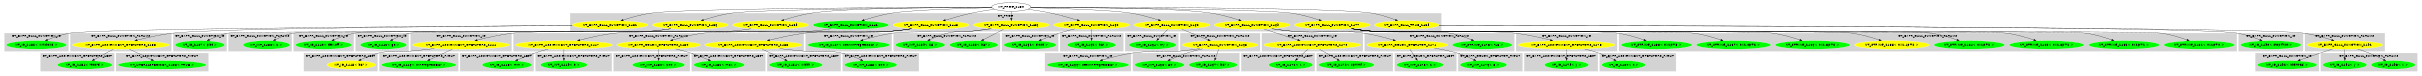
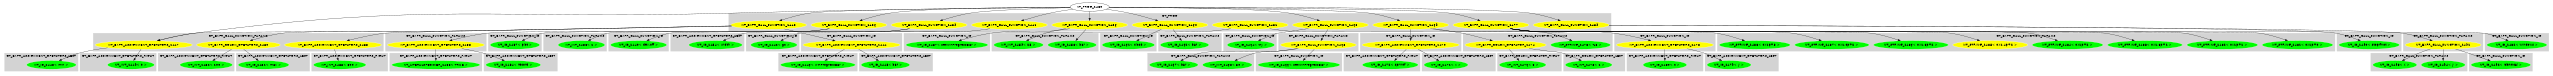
  digraph {
    fontname="DejaVu Sans"
    node [color=white fillcolor=green fontname="DejaVu Sans" style=filled]
    edge [fontname="DejaVu Sans"]
    NT_EXPR_CALL_FUNCTION_1431 [fillcolor=yellow]
    NT_EXPR_CALL_FUNCTION_1436 [fillcolor=yellow]
    NT_EXPR_CALL_FUNCTION_1439 [fillcolor=yellow]
-   NT_EXPR_CALL_FUNCTION_1441
+   NT_EXPR_CALL_FUNCTION_1441 [fillcolor=yellow]
    NT_EXPR_CALL_FUNCTION_1443 [fillcolor=yellow]
    NT_EXPR_CALL_FUNCTION_1456 [fillcolor=yellow]
    NT_EXPR_CALL_FUNCTION_1460 [fillcolor=yellow]
    NT_EXPR_CALL_FUNCTION_1463 [fillcolor=yellow]
    NT_EXPR_CALL_FUNCTION_1469 [fillcolor=yellow]
    NT_EXPR_CALL_FUNCTION_1477 [fillcolor=yellow]
-   NT_EXPR_CALL_FUNCTION_1489 [fillcolor=yellow label=NT_EXPR_CALL_TRUE_1489]
+   NT_EXPR_CALL_FUNCTION_1489 [fillcolor=yellow]
    "NT_ID_1432< windows >"
    NT_EXPR_ASSIGNMENT_OPETATORS_1433 [fillcolor=yellow]
    "NT_ID_1434< record >"
    "NT_LITERALSPECIFIER_1435< TRUE >"
    "NT_ID_1437< plot >"
    "NT_INT_1438< 1 >"
    "NT_ID_1440< dev.off >"
    "NT_ID_1442< gc >"
    NT_EXPR_ASSIGNMENT_OPETATORS_1444 [fillcolor=yellow]
    NT_EXPR_ASSIGNMENT_OPETATORS_1447 [fillcolor=yellow]
    n22 [fillcolor=yellow label=NT_EXPR_COLON_OPETATORS_1450]
    NT_EXPR_ASSIGNMENT_OPETATORS_1453 [fillcolor=yellow]
-   "NT_ID_1445< bar >" [fillcolor=yellow]
+   "NT_ID_1445< bar >"
    "NT_ID_1446< winProgressBar >"
    "NT_INT_1452< 100 >"
    "NT_ID_1448< min >"
    "NT_INT_1449< 0 >"
    "NT_ID_1451< max >"
    "NT_ID_1454< width >"
    "NT_INT_1455< 300 >"
    "NT_ID_1457< setWinProgressBar >"
    "NT_ID_1458< bar >"
    "NT_INT_1459< 25 >"
    "NT_ID_1461< close >"
    "NT_ID_1462< bar >"
    "NT_ID_1464< try >"
    NT_EXPR_CALL_FUNCTION_1465 [fillcolor=yellow]
    "NT_ID_1466< setWinProgressBar >"
    "NT_ID_1467< bar >"
    "NT_INT_1468< 50 >"
    NT_EXPR_ASSIGNMENT_OPETATORS_1470 [fillcolor=yellow]
    "NT_STRING_1473< %a >"
    NT_EXPR_COLON_OPERATOR_1474 [fillcolor=yellow]
    "NT_ID_1471< x >"
    "NT_ID_1472< sprintf >"
    "NT_INT_1475< 1 >"
    "NT_INT_1476< 8 >"
    NT_EXPR_ASSIGNMENT_OPETATORS_1478 [fillcolor=yellow]
    "NT_STRING_1481< 0x1p+0 >"
    "NT_STRING_1482< 0x1p+1 >"
    "NT_STRING_1483< 0x1.8p+1 >"
    "NT_STRING_1484< 0x1p+2 >"
    "NT_STRING_1485< 0x1.4p+2 >" [fillcolor=yellow]
    "NT_STRING_1486< 0x1.8p+2 >"
    "NT_STRING_1487< 0x1.cp+2 >"
    "NT_STRING_1488< 0x1p+3 >"
    "NT_ID_1479< y >"
    "NT_ID_1480< c >"
    "NT_ID_1490< stopifnot >"
    NT_EXPR_CALL_FUNCTION_1491 [fillcolor=yellow]
    "NT_ID_1492< identical >"
    "NT_ID_1493< x >"
    "NT_ID_1494< y >"
    NT_PROG_1430 [color="" fillcolor="" style=""]
    subgraph cluster_1 {
      color=lightgrey
      label=CT_PROG
      style=filled
      NT_EXPR_CALL_FUNCTION_1431
      NT_EXPR_CALL_FUNCTION_1436
      NT_EXPR_CALL_FUNCTION_1439
      NT_EXPR_CALL_FUNCTION_1441
      NT_EXPR_CALL_FUNCTION_1443
      NT_EXPR_CALL_FUNCTION_1456
      NT_EXPR_CALL_FUNCTION_1460
      NT_EXPR_CALL_FUNCTION_1463
      NT_EXPR_CALL_FUNCTION_1469
      NT_EXPR_CALL_FUNCTION_1477
      NT_EXPR_CALL_FUNCTION_1489
    }
    subgraph cluster_2 {
      color=lightgrey
      label=CT_EXPR_CALL_FUNCTION_ID
      style=filled
      "NT_ID_1432< windows >"
    }
    subgraph cluster_3 {
      color=lightgrey
      label=CT_EXPR_CALL_FUNCTION_PARAMS
      style=filled
      NT_EXPR_ASSIGNMENT_OPETATORS_1433
    }
    subgraph cluster_4 {
      color=lightgrey
      label=CT_EXPR_ASSIGNMENT_OPETATORS_LEFT
      style=filled
      "NT_ID_1434< record >"
    }
    subgraph cluster_5 {
      color=lightgrey
      label=CT_EXPR_ASSIGNMENT_OPETATORS_RIGHT
      style=filled
      "NT_LITERALSPECIFIER_1435< TRUE >"
    }
    subgraph cluster_6 {
      color=lightgrey
      label=CT_EXPR_CALL_FUNCTION_ID
      style=filled
      "NT_ID_1437< plot >"
    }
    subgraph cluster_7 {
      color=lightgrey
      label=CT_EXPR_CALL_FUNCTION_PARAMS
      style=filled
      "NT_INT_1438< 1 >"
    }
    subgraph cluster_8 {
      color=lightgrey
      label=CT_EXPR_CALL_FUNCTION_ID
      style=filled
      "NT_ID_1440< dev.off >"
    }
    subgraph cluster_9 {
      color=lightgrey
      label=CT_EXPR_CALL_FUNCTION_ID
      style=filled
      "NT_ID_1442< gc >"
    }
    subgraph cluster_10 {
      color=lightgrey
      label=CT_EXPR_CALL_FUNCTION_ID
      style=filled
      NT_EXPR_ASSIGNMENT_OPETATORS_1444
    }
    subgraph cluster_11 {
      color=lightgrey
      label=CT_EXPR_CALL_FUNCTION_PARAMS
      style=filled
      NT_EXPR_ASSIGNMENT_OPETATORS_1447
      n22
      NT_EXPR_ASSIGNMENT_OPETATORS_1453
    }
    subgraph cluster_12 {
      color=lightgrey
      label=CT_EXPR_ASSIGNMENT_OPETATORS_LEFT
      style=filled
      "NT_ID_1445< bar >"
    }
    subgraph cluster_13 {
      color=lightgrey
      label=CT_EXPR_ASSIGNMENT_OPETATORS_RIGHT
      style=filled
      "NT_ID_1446< winProgressBar >"
    }
    subgraph cluster_14 {
      color=lightgrey
      label=CT_EXPR_ASSIGNMENT_OPETATORS_RIGHT
      style=filled
      "NT_INT_1452< 100 >"
    }
    subgraph cluster_15 {
      color=lightgrey
      label=CT_EXPR_ASSIGNMENT_OPETATORS_LEFT
      style=filled
      "NT_ID_1448< min >"
    }
    subgraph cluster_16 {
      color=lightgrey
      label=CT_EXPR_ASSIGNMENT_OPETATORS_RIGHT
      style=filled
      "NT_INT_1449< 0 >"
    }
    subgraph cluster_17 {
      color=lightgrey
      label=CT_EXPR_ASSIGNMENT_OPETATORS_LEFT
      style=filled
      "NT_ID_1451< max >"
    }
    subgraph cluster_18 {
      color=lightgrey
      label=CT_EXPR_ASSIGNMENT_OPETATORS_LEFT
      style=filled
      "NT_ID_1454< width >"
    }
    subgraph cluster_19 {
      color=lightgrey
      label=CT_EXPR_ASSIGNMENT_OPETATORS_RIGHT
      style=filled
      "NT_INT_1455< 300 >"
    }
    subgraph cluster_20 {
      color=lightgrey
      label=CT_EXPR_CALL_FUNCTION_ID
      style=filled
      "NT_ID_1457< setWinProgressBar >"
    }
    subgraph cluster_21 {
      color=lightgrey
      label=CT_EXPR_CALL_FUNCTION_PARAMS
      style=filled
      "NT_ID_1458< bar >"
      "NT_INT_1459< 25 >"
    }
    subgraph cluster_22 {
      color=lightgrey
      label=CT_EXPR_CALL_FUNCTION_ID
      style=filled
      "NT_ID_1461< close >"
    }
    subgraph cluster_23 {
      color=lightgrey
      label=CT_EXPR_CALL_FUNCTION_PARAMS
      style=filled
      "NT_ID_1462< bar >"
    }
    subgraph cluster_24 {
      color=lightgrey
      label=CT_EXPR_CALL_FUNCTION_ID
      style=filled
      "NT_ID_1464< try >"
    }
    subgraph cluster_25 {
      color=lightgrey
      label=CT_EXPR_CALL_FUNCTION_PARAMS
      style=filled
      NT_EXPR_CALL_FUNCTION_1465
    }
    subgraph cluster_26 {
      color=lightgrey
      label=CT_EXPR_CALL_FUNCTION_ID
      style=filled
      "NT_ID_1466< setWinProgressBar >"
    }
    subgraph cluster_27 {
      color=lightgrey
      label=CT_EXPR_CALL_FUNCTION_PARAMS
      style=filled
      "NT_ID_1467< bar >"
      "NT_INT_1468< 50 >"
    }
    subgraph cluster_28 {
      color=lightgrey
      label=CT_EXPR_CALL_FUNCTION_ID
      style=filled
      NT_EXPR_ASSIGNMENT_OPETATORS_1470
    }
    subgraph cluster_29 {
      color=lightgrey
      label=CT_EXPR_CALL_FUNCTION_PARAMS
      style=filled
      "NT_STRING_1473< %a >"
      NT_EXPR_COLON_OPERATOR_1474
    }
    subgraph cluster_30 {
      color=lightgrey
      label=CT_EXPR_ASSIGNMENT_OPETATORS_LEFT
      style=filled
      "NT_ID_1471< x >"
    }
    subgraph cluster_31 {
      color=lightgrey
      label=CT_EXPR_ASSIGNMENT_OPETATORS_RIGHT
      style=filled
      "NT_ID_1472< sprintf >"
    }
    subgraph cluster_32 {
      color=lightgrey
      label=CT_EXPR_COLON_OPERATOR_LEFT
      style=filled
      "NT_INT_1475< 1 >"
    }
    subgraph cluster_33 {
      color=lightgrey
      label=CT_EXPR_COLON_OPERATOR_RIGHT
      style=filled
      "NT_INT_1476< 8 >"
    }
    subgraph cluster_34 {
      color=lightgrey
      label=CT_EXPR_CALL_FUNCTION_ID
      style=filled
      NT_EXPR_ASSIGNMENT_OPETATORS_1478
    }
    subgraph cluster_35 {
      color=lightgrey
      label=CT_EXPR_CALL_FUNCTION_PARAMS
      style=filled
      "NT_STRING_1481< 0x1p+0 >"
      "NT_STRING_1482< 0x1p+1 >"
      "NT_STRING_1483< 0x1.8p+1 >"
      "NT_STRING_1484< 0x1p+2 >"
      "NT_STRING_1485< 0x1.4p+2 >"
      "NT_STRING_1486< 0x1.8p+2 >"
      "NT_STRING_1487< 0x1.cp+2 >"
      "NT_STRING_1488< 0x1p+3 >"
    }
    subgraph cluster_36 {
      color=lightgrey
      label=CT_EXPR_ASSIGNMENT_OPETATORS_LEFT
      style=filled
      "NT_ID_1479< y >"
    }
    subgraph cluster_37 {
      color=lightgrey
      label=CT_EXPR_ASSIGNMENT_OPETATORS_RIGHT
      style=filled
      "NT_ID_1480< c >"
    }
    subgraph cluster_38 {
      color=lightgrey
      label=CT_EXPR_CALL_FUNCTION_ID
      style=filled
      "NT_ID_1490< stopifnot >"
    }
    subgraph cluster_39 {
      color=lightgrey
      label=CT_EXPR_CALL_FUNCTION_PARAMS
      style=filled
      NT_EXPR_CALL_FUNCTION_1491
    }
    subgraph cluster_40 {
      color=lightgrey
      label=CT_EXPR_CALL_FUNCTION_ID
      style=filled
      "NT_ID_1492< identical >"
    }
    subgraph cluster_41 {
      color=lightgrey
      label=CT_EXPR_CALL_FUNCTION_PARAMS
      style=filled
      "NT_ID_1493< x >"
      "NT_ID_1494< y >"
    }
    NT_EXPR_CALL_FUNCTION_1431 -> "NT_ID_1432< windows >"
    NT_EXPR_CALL_FUNCTION_1431 -> NT_EXPR_ASSIGNMENT_OPETATORS_1433
    NT_EXPR_CALL_FUNCTION_1436 -> "NT_ID_1437< plot >"
    NT_EXPR_CALL_FUNCTION_1436 -> "NT_INT_1438< 1 >"
    NT_EXPR_CALL_FUNCTION_1439 -> "NT_ID_1440< dev.off >"
    NT_EXPR_CALL_FUNCTION_1441 -> "NT_ID_1442< gc >"
    NT_EXPR_CALL_FUNCTION_1443 -> NT_EXPR_ASSIGNMENT_OPETATORS_1444
    NT_EXPR_CALL_FUNCTION_1443 -> NT_EXPR_ASSIGNMENT_OPETATORS_1447
    NT_EXPR_CALL_FUNCTION_1443 -> n22
    NT_EXPR_CALL_FUNCTION_1443 -> NT_EXPR_ASSIGNMENT_OPETATORS_1453
    NT_EXPR_CALL_FUNCTION_1456 -> "NT_ID_1457< setWinProgressBar >"
    NT_EXPR_CALL_FUNCTION_1456 -> "NT_ID_1458< bar >"
    NT_EXPR_CALL_FUNCTION_1456 -> "NT_INT_1459< 25 >"
    NT_EXPR_CALL_FUNCTION_1460 -> "NT_ID_1461< close >"
    NT_EXPR_CALL_FUNCTION_1460 -> "NT_ID_1462< bar >"
    NT_EXPR_CALL_FUNCTION_1463 -> "NT_ID_1464< try >"
    NT_EXPR_CALL_FUNCTION_1463 -> NT_EXPR_CALL_FUNCTION_1465
    NT_EXPR_CALL_FUNCTION_1469 -> NT_EXPR_ASSIGNMENT_OPETATORS_1470
    NT_EXPR_CALL_FUNCTION_1469 -> "NT_STRING_1473< %a >"
    NT_EXPR_CALL_FUNCTION_1469 -> NT_EXPR_COLON_OPERATOR_1474
    NT_EXPR_CALL_FUNCTION_1477 -> NT_EXPR_ASSIGNMENT_OPETATORS_1478
    NT_EXPR_CALL_FUNCTION_1477 -> "NT_STRING_1481< 0x1p+0 >"
    NT_EXPR_CALL_FUNCTION_1477 -> "NT_STRING_1482< 0x1p+1 >"
    NT_EXPR_CALL_FUNCTION_1477 -> "NT_STRING_1483< 0x1.8p+1 >"
    NT_EXPR_CALL_FUNCTION_1477 -> "NT_STRING_1484< 0x1p+2 >"
    NT_EXPR_CALL_FUNCTION_1477 -> "NT_STRING_1485< 0x1.4p+2 >"
    NT_EXPR_CALL_FUNCTION_1477 -> "NT_STRING_1486< 0x1.8p+2 >"
    NT_EXPR_CALL_FUNCTION_1477 -> "NT_STRING_1487< 0x1.cp+2 >"
    NT_EXPR_CALL_FUNCTION_1477 -> "NT_STRING_1488< 0x1p+3 >"
    NT_EXPR_CALL_FUNCTION_1489 -> "NT_ID_1490< stopifnot >"
    NT_EXPR_CALL_FUNCTION_1489 -> NT_EXPR_CALL_FUNCTION_1491
    NT_EXPR_ASSIGNMENT_OPETATORS_1433 -> "NT_ID_1434< record >"
    NT_EXPR_ASSIGNMENT_OPETATORS_1433 -> "NT_LITERALSPECIFIER_1435< TRUE >"
    NT_EXPR_ASSIGNMENT_OPETATORS_1444 -> "NT_ID_1445< bar >"
    NT_EXPR_ASSIGNMENT_OPETATORS_1444 -> "NT_ID_1446< winProgressBar >"
    NT_EXPR_ASSIGNMENT_OPETATORS_1447 -> "NT_ID_1448< min >"
    NT_EXPR_ASSIGNMENT_OPETATORS_1447 -> "NT_INT_1449< 0 >"
    n22 -> "NT_INT_1452< 100 >"
    n22 -> "NT_ID_1451< max >"
-   NT_EXPR_ASSIGNMENT_OPETATORS_1453 -> "NT_ID_1454< width >"
+   NT_EXPR_CALL_FUNCTION_1439 -> "NT_ID_1454< width >"
    NT_EXPR_ASSIGNMENT_OPETATORS_1453 -> "NT_INT_1455< 300 >"
    NT_EXPR_CALL_FUNCTION_1465 -> "NT_ID_1466< setWinProgressBar >"
    NT_EXPR_CALL_FUNCTION_1465 -> "NT_ID_1467< bar >"
    NT_EXPR_CALL_FUNCTION_1465 -> "NT_INT_1468< 50 >"
    NT_EXPR_ASSIGNMENT_OPETATORS_1470 -> "NT_ID_1471< x >"
    NT_EXPR_ASSIGNMENT_OPETATORS_1470 -> "NT_ID_1472< sprintf >"
    NT_EXPR_COLON_OPERATOR_1474 -> "NT_INT_1475< 1 >"
    NT_EXPR_COLON_OPERATOR_1474 -> "NT_INT_1476< 8 >"
    NT_EXPR_ASSIGNMENT_OPETATORS_1478 -> "NT_ID_1479< y >"
    NT_EXPR_ASSIGNMENT_OPETATORS_1478 -> "NT_ID_1480< c >"
    NT_EXPR_CALL_FUNCTION_1491 -> "NT_ID_1492< identical >"
    NT_EXPR_CALL_FUNCTION_1491 -> "NT_ID_1493< x >"
    NT_EXPR_CALL_FUNCTION_1491 -> "NT_ID_1494< y >"
-   NT_PROG_1430 -> NT_EXPR_CALL_FUNCTION_1431
+   NT_PROG_1430 -> NT_EXPR_ASSIGNMENT_OPETATORS_1447
    NT_PROG_1430 -> NT_EXPR_CALL_FUNCTION_1436
    NT_PROG_1430 -> NT_EXPR_CALL_FUNCTION_1439
    NT_PROG_1430 -> NT_EXPR_CALL_FUNCTION_1441
    NT_PROG_1430 -> NT_EXPR_CALL_FUNCTION_1443
    NT_PROG_1430 -> NT_EXPR_CALL_FUNCTION_1456
    NT_PROG_1430 -> NT_EXPR_CALL_FUNCTION_1460
    NT_PROG_1430 -> NT_EXPR_CALL_FUNCTION_1463
    NT_PROG_1430 -> NT_EXPR_CALL_FUNCTION_1469
    NT_PROG_1430 -> NT_EXPR_CALL_FUNCTION_1477
    NT_PROG_1430 -> NT_EXPR_CALL_FUNCTION_1489
  }
